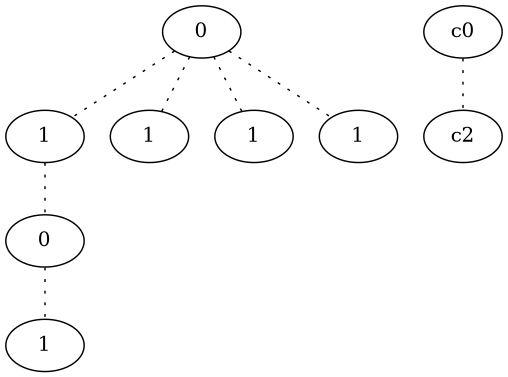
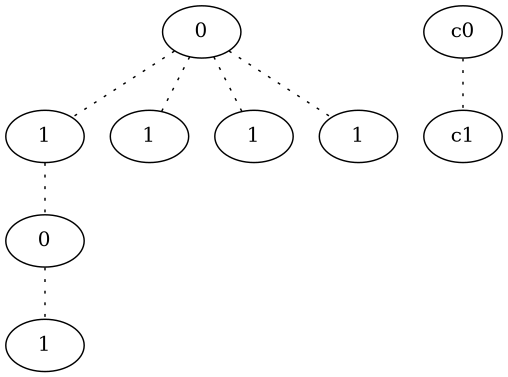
  graph {
    edge [style=dotted]
    n1 [label=0]
    n2 [label=1]
    n3 [label=1]
    n4 [label=1]
    n5 [label=1]
    n6 [label=0]
    n7 [label=1]
    c0
-   c1 [label=c2]
+   c1
    n1 -- n2
    n1 -- n3
    n1 -- n4
    n1 -- n5
    n2 -- n6
    n6 -- n7
    c0 -- c1
  }
